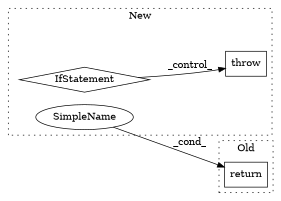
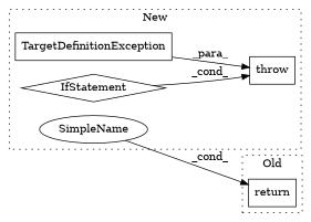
  digraph {
    rankdir=LR
    node [shape=box]
+   n1 [a=32 l="26,1" label=TargetDefinitionException s="8251,8361"]
    n2 [a=25 l="4,2" label=IfStatement s="8008,8034" shape=diamond]
    n3 [a=42 label=SimpleName shape=ellipse]
    n4 [a=53 l=6 label=throw s=8245]
    n5 [a=41 l=7 label=return s=7709]
    subgraph cluster_1 {
      label=New
      style=dotted
+     n1
      n2
      n3
      n4
    }
    subgraph cluster_2 {
      label=Old
      style=dotted
      n5
    }
-   n2 -> n4 [label=_control_]
+   n1 -> n4 [label=_para_]
+   n2 -> n4 [label=_cond_]
    n3 -> n5 [label=_cond_]
  }
